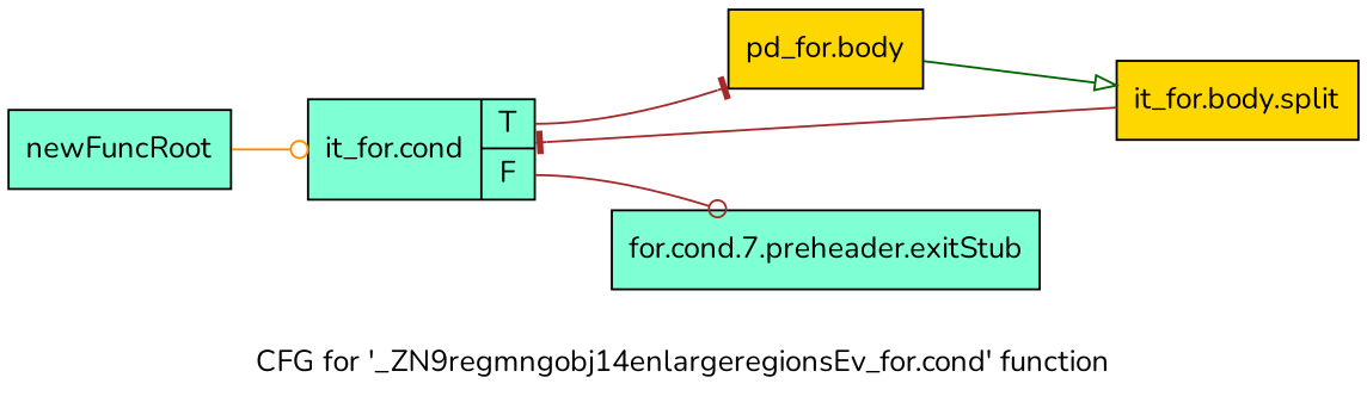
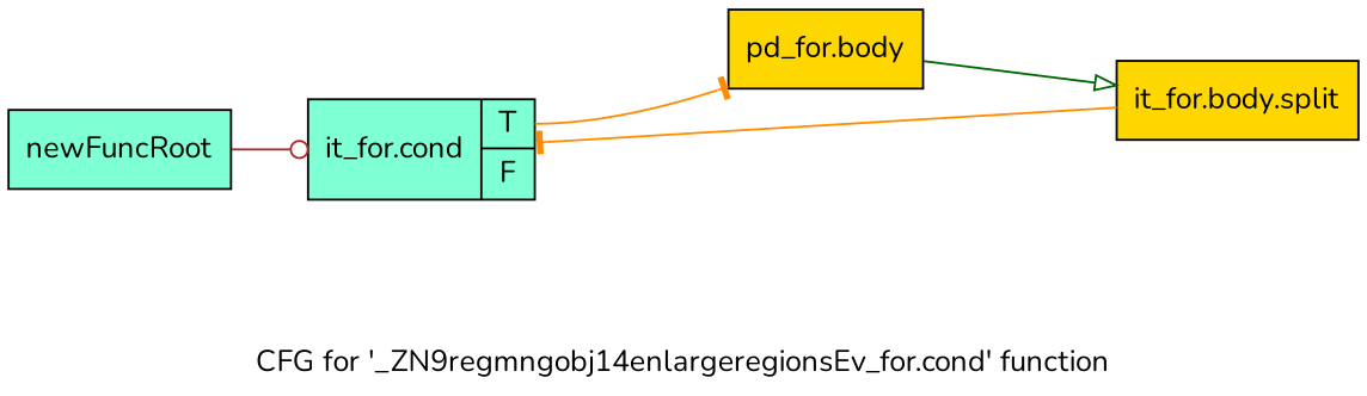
  digraph {
    fontname=Nunito
    label="CFG for '_ZN9regmngobj14enlargeregionsEv_for.cond' function"
    rankdir=LR
    node [fillcolor=aquamarine fontname=Nunito shape=record style=filled]
    edge [arrowhead=odot color=brown fontname=Nunito]
    n1 [label="{newFuncRoot}"]
    n2 [label="{it_for.cond|{<s0>T|<s1>F}}"]
-   n3 [label="{for.cond.7.preheader.exitStub}"]
    n4 [fillcolor=gold label="{pd_for.body}"]
    n5 [fillcolor=gold label="{it_for.body.split}"]
-   n1 -> n2 [color=darkorange]
-   n2 -> n3 [tailport=s1]
-   n2 -> n4 [arrowhead=tee tailport=s0]
+   n1 -> n2
+   n2 -> n4 [arrowhead=tee color=darkorange tailport=s0]
    n4 -> n5 [arrowhead=onormal color=darkgreen]
-   n5 -> n2 [arrowhead=tee]
+   n5 -> n2 [arrowhead=tee color=darkorange]
  }
